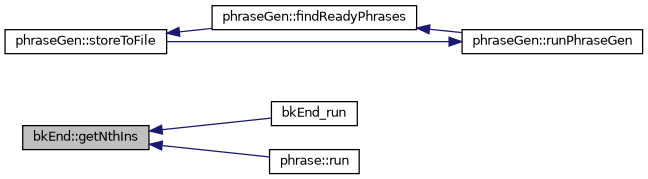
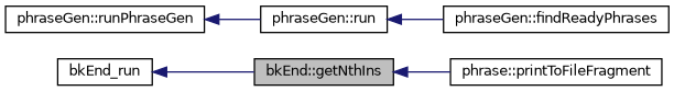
  digraph {
    rankdir=LR
    node [color=black fillcolor=white fontname=Helvetica fontsize=10 shape=record style=filled]
    edge [color=midnightblue dir=back fontname=Helvetica fontsize=10 labelfontname=Helvetica labelfontsize=10 style=solid]
    n1 [fillcolor=grey75 fontcolor=black height=0.2 label="bkEnd::getNthIns" width=0.4]
    n2 [height=0.2 label=bkEnd_run width=0.4]
-   n3 [height=0.2 label="phrase::run" width=0.4]
-   n4 [height=0.2 label="phraseGen::storeToFile" width=0.4]
+   n3 [height=0.2 label="phrase::printToFileFragment" width=0.4]
+   n4 [height=0.2 label="phraseGen::run" width=0.4]
    n5 [height=0.2 label="phraseGen::findReadyPhrases" width=0.4]
    n6 [height=0.2 label="phraseGen::runPhraseGen" width=0.4]
-   n1 -> n2
+   n2 -> n1
    n1 -> n3
    n4 -> n5
-   n5 -> n6
    n6 -> n4
  }
